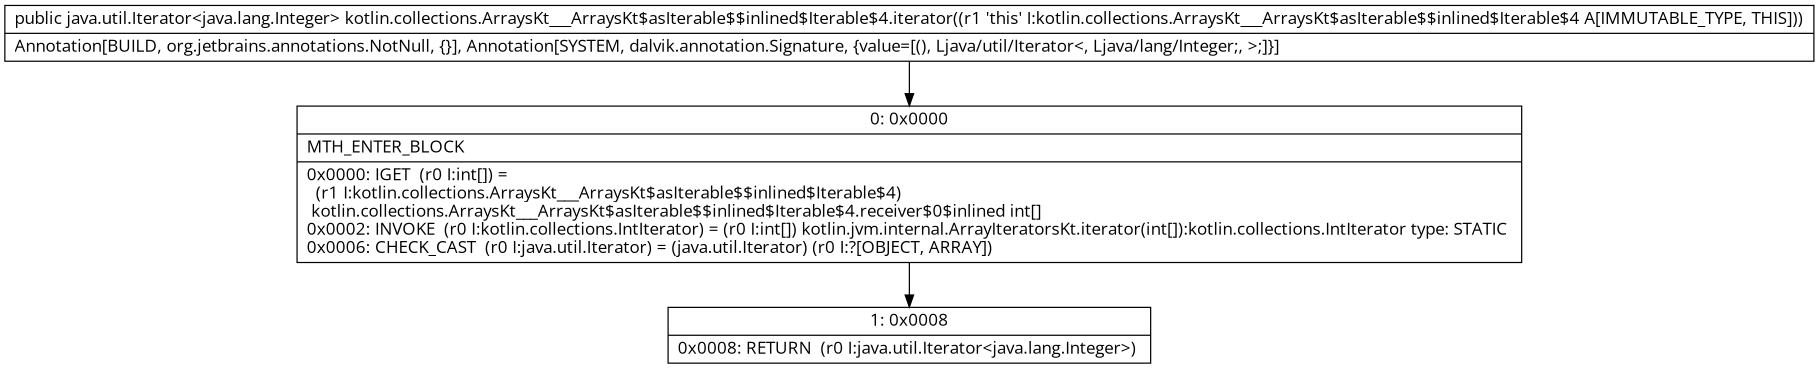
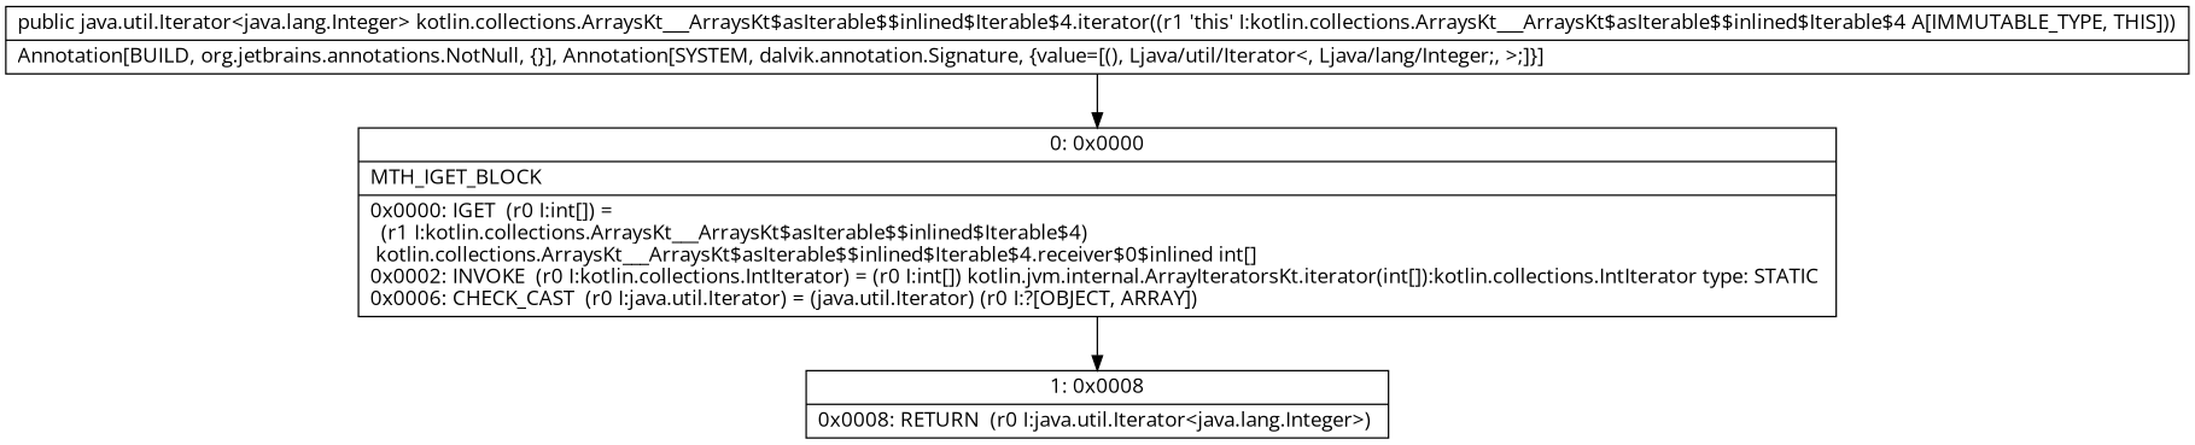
  digraph {
    fontname="Open Sans"
    node [shape=record fontname="Open Sans"]
    edge [fontname="Open Sans"]
-   n1 [label="{0\:\ 0x0000|MTH_ENTER_BLOCK\l|0x0000: IGET  (r0 I:int[]) = \l  (r1 I:kotlin.collections.ArraysKt___ArraysKt$asIterable$$inlined$Iterable$4)\l kotlin.collections.ArraysKt___ArraysKt$asIterable$$inlined$Iterable$4.receiver$0$inlined int[] \l0x0002: INVOKE  (r0 I:kotlin.collections.IntIterator) = (r0 I:int[]) kotlin.jvm.internal.ArrayIteratorsKt.iterator(int[]):kotlin.collections.IntIterator type: STATIC \l0x0006: CHECK_CAST  (r0 I:java.util.Iterator) = (java.util.Iterator) (r0 I:?[OBJECT, ARRAY]) \l}"]
+   n1 [label="{0\:\ 0x0000|MTH_IGET_BLOCK\l|0x0000: IGET  (r0 I:int[]) = \l  (r1 I:kotlin.collections.ArraysKt___ArraysKt$asIterable$$inlined$Iterable$4)\l kotlin.collections.ArraysKt___ArraysKt$asIterable$$inlined$Iterable$4.receiver$0$inlined int[] \l0x0002: INVOKE  (r0 I:kotlin.collections.IntIterator) = (r0 I:int[]) kotlin.jvm.internal.ArrayIteratorsKt.iterator(int[]):kotlin.collections.IntIterator type: STATIC \l0x0006: CHECK_CAST  (r0 I:java.util.Iterator) = (java.util.Iterator) (r0 I:?[OBJECT, ARRAY]) \l}"]
    n2 [label="{1\:\ 0x0008|0x0008: RETURN  (r0 I:java.util.Iterator\<java.lang.Integer\>) \l}"]
    n3 [label="{public java.util.Iterator\<java.lang.Integer\> kotlin.collections.ArraysKt___ArraysKt$asIterable$$inlined$Iterable$4.iterator((r1 'this' I:kotlin.collections.ArraysKt___ArraysKt$asIterable$$inlined$Iterable$4 A[IMMUTABLE_TYPE, THIS]))  | Annotation[BUILD, org.jetbrains.annotations.NotNull, \{\}], Annotation[SYSTEM, dalvik.annotation.Signature, \{value=[(), Ljava\/util\/Iterator\<, Ljava\/lang\/Integer;, \>;]\}]\l}"]
    n1 -> n2
    n3 -> n1
  }
